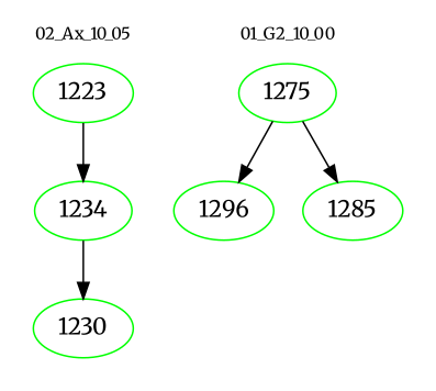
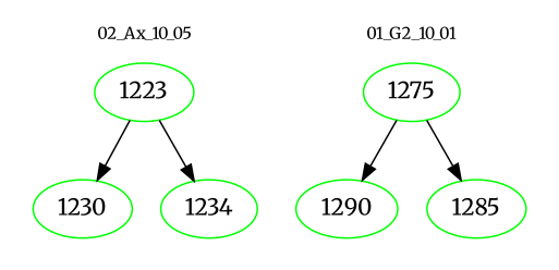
  digraph {
    fontname=Merriweather
    node [color=green fontname=Merriweather]
    edge [color=black fontname=Merriweather]
    n1 [label=1223]
    n2 [label=1230]
    n3 [label=1234]
    n4 [label=1275]
-   n5 [label=1296]
+   n5 [label=1290]
    n6 [label=1285]
    subgraph cluster_1 {
      color=white
      fontsize=10
      label="02_Ax_10_05"
      n1
      n2
      n3
    }
    subgraph cluster_2 {
      color=white
      fontsize=10
-     label="01_G2_10_00"
+     label="01_G2_10_01"
      n4
      n5
      n6
    }
-   n3 -> n2
+   n1 -> n2
    n1 -> n3
    n4 -> n5
    n4 -> n6
  }
